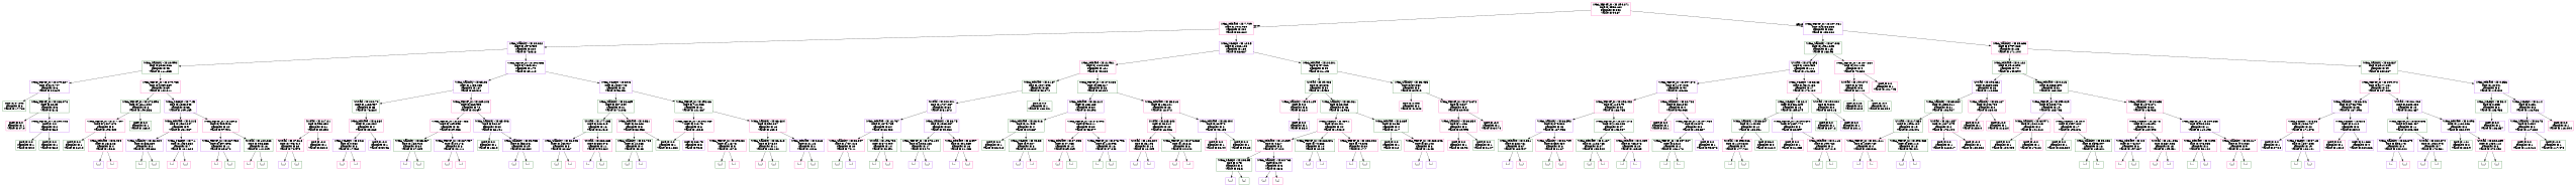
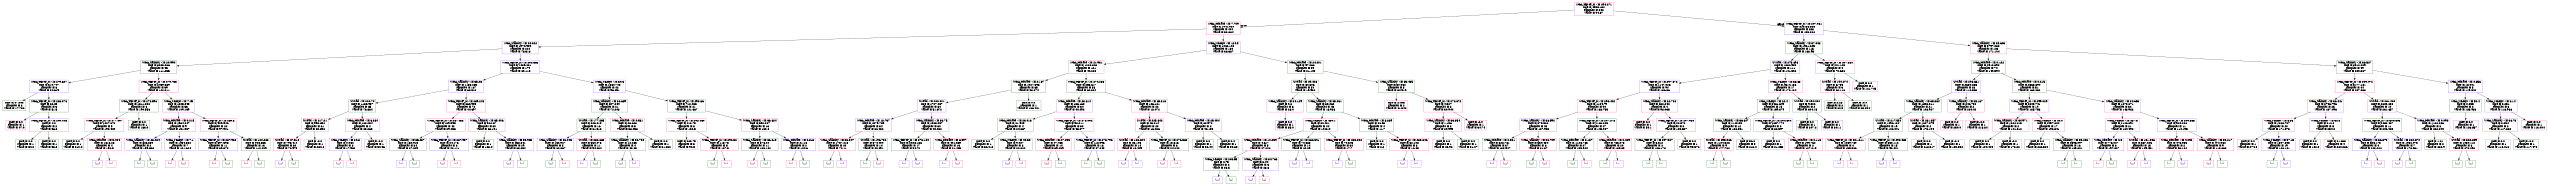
  digraph {
    node [color=darkgreen shape=box]
    n1 [color=deeppink label="WOA_TEMP_K <= 294.271\nmse = 4553.132\nsamples = 642\nvalue = 94.37"]
    n2 [color=deeppink label="WOA_Nitrate <= 7.709\nmse = 1941.939\nsamples = 404\nvalue = 58.884"]
    n3 [color=purple label="WOA_TEMP_K <= 297.981\nmse = 3156.835\nsamples = 238\nvalue = 155.362"]
    n4 [color=purple label="WOA_Salinity <= 34.022\nmse = 1970.929\nsamples = 224\nvalue = 76.518"]
    n5 [color=purple label="WOA_MLDpt <= 124.5\nmse = 1002.106\nsamples = 180\nvalue = 36.387"]
    n6 [label="WOA_Salinity <= 37.008\nmse = 1961.645\nsamples = 115\nvalue = 138.95"]
    n7 [color=deeppink label="WOA_Salinity <= 35.603\nmse = 3797.088\nsamples = 123\nvalue = 171.104"]
    n8 [label="WOA_Salinity <= 20.994\nmse = 3003.066\nsamples = 45\nvalue = 111.255"]
    n9 [color=purple label="WOA_TEMP_K <= 292.333\nmse = 1439.001\nsamples = 179\nvalue = 69.115"]
    n10 [color=deeppink label="WOA_Nitrate <= 21.931\nmse = 1288.328\nsamples = 121\nvalue = 44.288"]
    n11 [label="WOA_Nitrate <= 24.201\nmse = 97.066\nsamples = 59\nvalue = 21.143"]
    n12 [color=purple label="WOA_TEMP_K <= 279.627\nmse = 319.747\nsamples = 6\nvalue = 34.619"]
    n13 [color=deeppink label="WOA_TEMP_K <= 279.733\nmse = 2439.689\nsamples = 39\nvalue = 122.011"]
    n14 [color=purple label="WOA_Salinity <= 35.23\nmse = 1153.253\nsamples = 137\nvalue = 60.513"]
    n15 [color=purple label="WOA_MLDpt <= 59.3\nmse = 1364.743\nsamples = 42\nvalue = 96.451"]
    n16 [label="mse = 47.292\nsamples = 3\nvalue = 17.738"]
    n17 [label="WOA_TEMP_K <= 286.076\nmse = 22.25\nsamples = 3\nvalue = 51.5"]
    n18 [label="WOA_TEMP_K <= 278.596\nmse = 1311.802\nsamples = 6\nvalue = 190.556"]
    n19 [color=purple label="WOA_MLDpt <= 7.45\nmse = 1605.043\nsamples = 33\nvalue = 109.159"]
    n20 [color=deeppink label="mse = 0.0\nsamples = 1\nvalue = 47.0"]
    n21 [color=purple label="WOA_TEMP_K <= 290.448\nmse = 4.0\nsamples = 2\nvalue = 56.0"]
    n22 [label="mse = 0.0\nsamples = 1\nvalue = 54.0"]
    n23 [label="mse = 0.0\nsamples = 1\nvalue = 58.0"]
    n24 [color=deeppink label="WOA_TEMP_K <= 277.497\nmse = 1407.673\nsamples = 5\nvalue = 198.429"]
    n25 [label="mse = 0.0\nsamples = 1\nvalue = 163.0"]
    n26 [color=deeppink label="WOA_Nitrate <= 0.215\nmse = 1934.847\nsamples = 9\nvalue = 151.937"]
    n27 [color=deeppink label="WOA_TEMP_K <= 289.8\nmse = 909.946\nsamples = 24\nvalue = 97.901"]
    n28 [label="mse = 0.0\nsamples = 1\nvalue = 210.0"]
    n29 [color=deeppink label="WOA_Nitrate <= 5.484\nmse = 1616.25\nsamples = 4\nvalue = 196.5"]
    n30 [color=purple label="(...)"]
    n31 [color=deeppink label="(...)"]
    n32 [color=purple label="WOA_Salinity <= 28.424\nmse = 826.889\nsamples = 2\nvalue = 199.333"]
    n33 [color=purple label="WOA_MLDpt <= 7.1\nmse = 1034.332\nsamples = 7\nvalue = 131.624"]
    n34 [color=purple label="WOA_TEMP_K <= 287.982\nmse = 597.396\nsamples = 11\nvalue = 85.373"]
    n35 [label="SWrad <= 120.282\nmse = 908.585\nsamples = 13\nvalue = 110.429"]
    n36 [label="(...)"]
    n37 [label="(...)"]
    n38 [color=deeppink label="(...)"]
    n39 [color=deeppink label="(...)"]
    n40 [color=deeppink label="(...)"]
    n41 [label="(...)"]
    n42 [color=deeppink label="(...)"]
    n43 [label="(...)"]
    n44 [label="SWrad <= 226.78\nmse = 1135.937\nsamples = 65\nvalue = 76.884"]
    n45 [color=deeppink label="WOA_TEMP_K <= 289.248\nmse = 660.905\nsamples = 72\nvalue = 44.697"]
    n46 [label="WOA_Salinity <= 36.689\nmse = 807.644\nsamples = 21\nvalue = 72.208"]
    n47 [label="WOA_TEMP_K <= 292.66\nmse = 712.483\nsamples = 21\nvalue = 121.367"]
    n48 [color=deeppink label="SWrad <= 217.21\nmse = 998.852\nsamples = 61\nvalue = 80.392"]
    n49 [color=deeppink label="WOA_Nitrate <= 6.384\nmse = 168.254\nsamples = 4\nvalue = 23.265"]
    n50 [color=deeppink label="WOA_TEMP_K <= 287.483\nmse = 169.595\nsamples = 42\nvalue = 29.433"]
    n51 [color=purple label="WOA_Salinity <= 35.406\nmse = 562.67\nsamples = 30\nvalue = 66.191"]
    n52 [color=deeppink label="SWrad <= 27.518\nmse = 793.414\nsamples = 60\nvalue = 78.975"]
    n53 [color=deeppink label="mse = -0.0\nsamples = 1\nvalue = 230.6"]
    n54 [color=purple label="WOA_MLDpt <= 24.8\nmse = 0.962\nsamples = 3\nvalue = 17.982"]
    n55 [color=purple label="mse = -0.0\nsamples = 1\nvalue = 54.96"]
    n56 [color=purple label="(...)"]
    n57 [label="(...)"]
    n58 [color=deeppink label="(...)"]
    n59 [color=deeppink label="(...)"]
    n60 [label="WOA_Salinity <= 35.237\nmse = 160.913\nsamples = 34\nvalue = 27.029"]
    n61 [color=purple label="WOA_TEMP_K <= 287.937\nmse = 24.176\nsamples = 8\nvalue = 42.111"]
    n62 [label="mse = 0.0\nsamples = 1\nvalue = 188.0"]
    n63 [color=purple label="WOA_Salinity <= 35.965\nmse = 258.841\nsamples = 29\nvalue = 63.654"]
    n64 [color=purple label="(...)"]
    n65 [label="(...)"]
    n66 [color=deeppink label="(...)"]
    n67 [color=deeppink label="(...)"]
    n68 [color=purple label="(...)"]
    n69 [label="(...)"]
    n70 [label="SWrad <= 177.235\nmse = 623.015\nsamples = 16\nvalue = 81.518"]
    n71 [color=deeppink label="WOA_Nitrate <= 0.581\nmse = 23.628\nsamples = 5\nvalue = 38.458"]
    n72 [color=deeppink label="WOA_TEMP_K <= 292.469\nmse = 418.75\nsamples = 8\nvalue = 102.5"]
    n73 [color=deeppink label="WOA_Salinity <= 36.624\nmse = 592.387\nsamples = 13\nvalue = 130.8"]
    n74 [color=purple label="WOA_Salinity <= 36.043\nmse = 132.927\nsamples = 5\nvalue = 62.867"]
    n75 [color=deeppink label="SWrad <= 232.683\nmse = 550.075\nsamples = 11\nvalue = 94.684"]
    n76 [label="WOA_Salinity <= 36.738\nmse = 12.285\nsamples = 4\nvalue = 40.65"]
    n77 [label="mse = 0.0\nsamples = 1\nvalue = 31.882"]
    n78 [label="(...)"]
    n79 [color=deeppink label="(...)"]
    n80 [color=purple label="(...)"]
    n81 [label="(...)"]
    n82 [label="(...)"]
    n83 [color=purple label="(...)"]
    n84 [color=purple label="mse = 868.75\nsamples = 3\nvalue = 92.5"]
    n85 [color=deeppink label="WOA_TEMP_K <= 292.52\nmse = 118.75\nsamples = 5\nvalue = 107.5"]
    n86 [label="WOA_Salinity <= 36.613\nmse = 576.24\nsamples = 11\nvalue = 133.182"]
    n87 [color=purple label="WOA_Nitrate <= 0.313\nmse = 21.16\nsamples = 2\nvalue = 104.6"]
    n88 [label="(...)"]
    n89 [color=deeppink label="(...)"]
    n90 [color=deeppink label="(...)"]
    n91 [label="(...)"]
    n92 [color=deeppink label="(...)"]
    n93 [label="(...)"]
    n94 [label="WOA_Nitrate <= 21.87\nmse = 1927.596\nsamples = 65\nvalue = 53.874"]
    n95 [label="WOA_TEMP_K <= 274.286\nmse = 233.617\nsamples = 56\nvalue = 32.334"]
    n96 [label="SWrad <= 29.026\nmse = 84.806\nsamples = 54\nvalue = 19.932"]
    n97 [label="WOA_Salinity <= 33.485\nmse = 30.062\nsamples = 5\nvalue = 34.919"]
    n98 [color=purple label="SWrad <= 200.821\nmse = 1707.487\nsamples = 64\nvalue = 51.672"]
    n99 [label="mse = 0.0\nsamples = 1\nvalue = 168.421"]
    n100 [color=purple label="WOA_Nitrate <= 23.814\nmse = 133.168\nsamples = 34\nvalue = 40.292"]
    n101 [color=deeppink label="WOA_Nitrate <= 25.313\nmse = 106.121\nsamples = 22\nvalue = 18.472"]
    n102 [color=purple label="WOA_Nitrate <= 18.737\nmse = 1579.739\nsamples = 34\nvalue = 62.422"]
    n103 [color=purple label="WOA_Salinity <= 33.75\nmse = 1585.857\nsamples = 30\nvalue = 40.062"]
    n104 [color=deeppink label="WOA_Salinity <= 33.547\nmse = 1737.213\nsamples = 20\nvalue = 74.11"]
    n105 [label="SWrad <= 196.736\nmse = 574.409\nsamples = 14\nvalue = 40.891"]
    n106 [label="WOA_TEMP_K <= 273.104\nmse = 2028.186\nsamples = 17\nvalue = 54.72"]
    n107 [color=deeppink label="WOA_Nitrate <= 8.597\nmse = 401.369\nsamples = 13\nvalue = 21.405"]
    n108 [label="(...)"]
    n109 [color=purple label="(...)"]
    n110 [label="(...)"]
    n111 [color=deeppink label="(...)"]
    n112 [color=purple label="(...)"]
    n113 [color=purple label="(...)"]
    n114 [color=purple label="(...)"]
    n115 [color=deeppink label="(...)"]
    n116 [label="WOA_Nitrate <= 23.016\nmse = 21.945\nsamples = 4\nvalue = 24.867"]
    n117 [color=deeppink label="WOA_TEMP_K <= 273.092\nmse = 98.311\nsamples = 30\nvalue = 43.377"]
    n118 [color=deeppink label="SWrad <= 225.642\nmse = 43.814\nsamples = 20\nvalue = 16.426"]
    n119 [color=purple label="WOA_Nitrate <= 25.404\nmse = 68.973\nsamples = 2\nvalue = 48.135"]
    n120 [label="mse = 0.0\nsamples = 1\nvalue = 32.018"]
    n121 [label="WOA_MLDpt <= 40.55\nmse = 9.427\nsamples = 3\nvalue = 22.824"]
    n122 [color=deeppink label="WOA_Nitrate <= 27.055\nmse = 47.483\nsamples = 14\nvalue = 39.469"]
    n123 [color=purple label="WOA_TEMP_K <= 273.796\nmse = 118.996\nsamples = 16\nvalue = 47.843"]
    n124 [color=purple label="(...)"]
    n125 [color=deeppink label="(...)"]
    n126 [color=deeppink label="(...)"]
    n127 [label="(...)"]
    n128 [label="(...)"]
    n129 [label="(...)"]
    n130 [color=deeppink label="SWrad <= 183.204\nmse = 23.105\nsamples = 14\nvalue = 13.449"]
    n131 [label="WOA_TEMP_K <= 276.568\nmse = 13.816\nsamples = 6\nvalue = 24.242"]
-   n132 [color=deeppink label="mse = 0.0\nsamples = 1\nvalue = 56.44"]
+   n132 [label="mse = 0.0\nsamples = 1\nvalue = 56.44"]
    n133 [label="mse = 0.0\nsamples = 1\nvalue = 39.83"]
    n134 [color=purple label="(...)"]
    n135 [color=purple label="(...)"]
    n136 [color=deeppink label="(...)"]
    n137 [color=deeppink label="(...)"]
    n138 [color=deeppink label="WOA_Salinity <= 34.129\nmse = 9.6\nsamples = 6\nvalue = 28.0"]
    n139 [label="WOA_Salinity <= 35.461\nmse = 85.062\nsamples = 48\nvalue = 18.936"]
    n140 [color=deeppink label="mse = 2.405\nsamples = 2\nvalue = 41.543"]
    n141 [color=deeppink label="WOA_TEMP_K <= 272.372\nmse = 4.527\nsamples = 3\nvalue = 30.944"]
    n142 [color=purple label="mse = 0.0\nsamples = 1\nvalue = 35.0"]
    n143 [color=deeppink label="WOA_MLDpt <= 439.1\nmse = 80.421\nsamples = 44\nvalue = 19.514"]
    n144 [label="WOA_Nitrate <= 8.869\nmse = 86.53\nsamples = 4\nvalue = 11.7"]
    n145 [color=deeppink label="WOA_Nitrate <= 10.259\nmse = 4.617\nsamples = 5\nvalue = 27.222"]
    n146 [label="WOA_MLDpt <= 203.55\nmse = 0.75\nsamples = 2\nvalue = 25.5"]
    n147 [color=purple label="WOA_Salinity <= 34.766\nmse = 3.44\nsamples = 3\nvalue = 28.6"]
    n148 [color=purple label="(...)"]
    n149 [label="(...)"]
    n150 [color=purple label="(...)"]
    n151 [color=deeppink label="(...)"]
    n152 [label="WOA_TEMP_K <= 282.541\nmse = 70.363\nsamples = 14\nvalue = 22.09"]
    n153 [color=deeppink label="WOA_TEMP_K <= 283.002\nmse = 79.543\nsamples = 30\nvalue = 17.7"]
    n154 [label="mse = 0.0\nsamples = 1\nvalue = 2.2"]
    n155 [color=deeppink label="WOA_TEMP_K <= 283.846\nmse = 62.108\nsamples = 3\nvalue = 16.45"]
    n156 [color=purple label="(...)"]
    n157 [color=purple label="(...)"]
    n158 [color=purple label="(...)"]
    n159 [label="(...)"]
    n160 [color=purple label="(...)"]
    n161 [color=purple label="(...)"]
    n162 [color=deeppink label="WOA_Salinity <= 33.854\nmse = 1.156\nsamples = 2\nvalue = 29.995"]
    n163 [color=deeppink label="mse = -0.0\nsamples = 1\nvalue = 34.74"]
    n164 [color=deeppink label="mse = 0.0\nsamples = 1\nvalue = 28.92"]
    n165 [label="mse = 0.0\nsamples = 1\nvalue = 31.07"]
    n166 [color=purple label="SWrad <= 275.698\nmse = 1832.985\nsamples = 111\nvalue = 141.592"]
    n167 [color=deeppink label="WOA_TEMP_K <= 297.334\nmse = 441.125\nsamples = 4\nvalue = 70.636"]
    n168 [label="WOA_Nitrate <= 0.122\nmse = 2913.393\nsamples = 74\nvalue = 149.594"]
    n169 [label="WOA_Salinity <= 36.527\nmse = 3512.809\nsamples = 49\nvalue = 200.387"]
    n170 [color=purple label="WOA_TEMP_K <= 297.872\nmse = 1147.026\nsamples = 94\nvalue = 136.36"]
    n171 [color=deeppink label="WOA_MLDpt <= 53.85\nmse = 4614.156\nsamples = 17\nvalue = 170.184"]
    n172 [color=deeppink label="SWrad <= 190.274\nmse = 6.735\nsamples = 3\nvalue = 62.118"]
    n173 [color=deeppink label="mse = 0.0\nsamples = 1\nvalue = 121.745"]
    n174 [color=deeppink label="WOA_TEMP_K <= 296.442\nmse = 1104.79\nsamples = 90\nvalue = 138.755"]
    n175 [color=deeppink label="WOA_Salinity <= 32.736\nmse = 262.242\nsamples = 4\nvalue = 98.035"]
    n176 [label="WOA_MLDpt <= 22.4\nmse = 3481.649\nsamples = 15\nvalue = 159.879"]
    n177 [label="SWrad <= 294.082\nmse = 9.302\nsamples = 2\nvalue = 304.15"]
    n178 [color=purple label="WOA_Salinity <= 36.592\nmse = 875.526\nsamples = 43\nvalue = 127.938"]
    n179 [label="WOA_TEMP_K <= 297.278\nmse = 1106.285\nsamples = 47\nvalue = 148.987"]
    n180 [color=deeppink label="mse = 0.0\nsamples = 1\nvalue = 54.1"]
    n181 [color=purple label="WOA_TEMP_K <= 297.954\nmse = 23.576\nsamples = 3\nvalue = 103.527"]
    n182 [label="WOA_Nitrate <= 0.531\nmse = 628.781\nsamples = 37\nvalue = 133.947"]
    n183 [color=deeppink label="WOA_Salinity <= 36.709\nmse = 339.434\nsamples = 6\nvalue = 81.37"]
    n184 [label="WOA_Nitrate <= 0.137\nmse = 1126.785\nsamples = 27\nvalue = 155.944"]
    n185 [color=deeppink label="WOA_Nitrate <= 0.069\nmse = 785.275\nsamples = 20\nvalue = 135.35"]
    n186 [color=purple label="(...)"]
    n187 [color=deeppink label="(...)"]
    n188 [label="(...)"]
    n189 [color=deeppink label="(...)"]
    n190 [label="(...)"]
    n191 [color=deeppink label="(...)"]
    n192 [label="(...)"]
    n193 [color=purple label="(...)"]
    n194 [label="WOA_TEMP_K <= 297.927\nmse = 3.312\nsamples = 2\nvalue = 106.178"]
    n195 [color=purple label="mse = 0.0\nsamples = 1\nvalue = 95.572"]
    n196 [label="(...)"]
    n197 [label="(...)"]
    n198 [label="WOA_Salinity <= 36.647\nmse = 1142.55\nsamples = 12\nvalue = 188.351"]
    n199 [color=purple label="WOA_TEMP_K <= 294.694\nmse = 1657.772\nsamples = 3\nvalue = 82.597"]
    n200 [label="mse = 0.0\nsamples = 1\nvalue = 307.2"]
    n201 [color=purple label="mse = 0.0\nsamples = 1\nvalue = 301.1"]
    n202 [color=deeppink label="SWrad <= 295.966\nmse = 1104.528\nsamples = 9\nvalue = 177.762"]
    n203 [label="mse = 56.0\nsamples = 3\nvalue = 218.0"]
    n204 [color=deeppink label="mse = 0.0\nsamples = 1\nvalue = 21.053"]
    n205 [color=deeppink label="WOA_Nitrate <= 0.113\nmse = 199.762\nsamples = 2\nvalue = 107.215"]
    n206 [label="(...)"]
    n207 [label="(...)"]
    n208 [label="(...)"]
    n209 [label="(...)"]
    n210 [label="mse = 2.25\nsamples = 2\nvalue = 60.5"]
    n211 [label="mse = -0.0\nsamples = 1\nvalue = 65.354"]
    n212 [color=purple label="SWrad <= 298.661\nmse = 2689.886\nsamples = 23\nvalue = 116.533"]
    n213 [label="WOA_Nitrate <= 0.215\nmse = 2368.694\nsamples = 51\nvalue = 163.232"]
    n214 [color=deeppink label="WOA_TEMP_K <= 299.472\nmse = 3177.181\nsamples = 44\nvalue = 207.833"]
    n215 [color=purple label="WOA_Nitrate <= 0.356\nmse = 18.901\nsamples = 5\nvalue = 119.542"]
    n216 [label="WOA_Salinity <= 35.334\nmse = 1893.311\nsamples = 21\nvalue = 108.927"]
    n217 [color=deeppink label="WOA_Salinity <= 35.187\nmse = 242.736\nsamples = 2\nvalue = 234.42"]
    n218 [color=purple label="WOA_TEMP_K <= 299.029\nmse = 2643.741\nsamples = 19\nvalue = 185.756"]
    n219 [color=deeppink label="WOA_Salinity <= 34.653\nmse = 1670.671\nsamples = 32\nvalue = 148.983"]
    n220 [label="SWrad <= 217.554\nmse = 1496.184\nsamples = 19\nvalue = 102.041"]
    n221 [color=deeppink label="SWrad <= 261.857\nmse = 1027.079\nsamples = 2\nvalue = 173.194"]
    n222 [color=deeppink label="mse = 0.0\nsamples = 1\nvalue = 250.0"]
    n223 [color=deeppink label="mse = -0.0\nsamples = 1\nvalue = 218.84"]
    n224 [color=deeppink label="WOA_TEMP_K <= 301.611\nmse = 1069.769\nsamples = 4\nvalue = 155.586"]
    n225 [label="WOA_TEMP_K <= 298.463\nmse = 830.112\nsamples = 15\nvalue = 90.401"]
    n226 [color=purple label="mse = 0.0\nsamples = 1\nvalue = 218.517"]
    n227 [color=deeppink label="mse = -0.0\nsamples = 1\nvalue = 150.532"]
    n228 [color=purple label="(...)"]
    n229 [color=deeppink label="(...)"]
    n230 [color=purple label="(...)"]
    n231 [color=purple label="(...)"]
    n232 [color=deeppink label="WOA_Salinity <= 34.971\nmse = 1362.215\nsamples = 2\nvalue = 141.312"]
    n233 [color=deeppink label="WOA_MLDpt <= 29.0\nmse = 2497.604\nsamples = 17\nvalue = 192.341"]
    n234 [color=deeppink label="WOA_MLDpt <= 28.75\nmse = 1126.691\nsamples = 21\nvalue = 164.498"]
    n235 [color=purple label="WOA_TEMP_K <= 299.535\nmse = 924.288\nsamples = 11\nvalue = 110.195"]
    n236 [label="mse = 0.0\nsamples = 1\nvalue = 104.404"]
    n237 [color=deeppink label="mse = -0.0\nsamples = 1\nvalue = 178.22"]
    n238 [label="mse = 0.0\nsamples = 1\nvalue = 226.584"]
    n239 [label="WOA_Salinity <= 35.236\nmse = 2596.097\nsamples = 16\nvalue = 189.601"]
    n240 [label="(...)"]
    n241 [label="(...)"]
    n242 [color=purple label="WOA_Nitrate <= 0.5\nmse = 776.027\nsamples = 6\nvalue = 197.327"]
    n243 [color=deeppink label="SWrad <= 151.346\nmse = 567.025\nsamples = 15\nvalue = 149.451"]
    n244 [color=deeppink label="WOA_Nitrate <= 4.092\nmse = 476.033\nsamples = 2\nvalue = 58.182"]
    n245 [color=deeppink label="WOA_Salinity <= 35.217\nmse = 472.962\nsamples = 9\nvalue = 118.863"]
    n246 [color=deeppink label="(...)"]
    n247 [label="(...)"]
    n248 [color=deeppink label="(...)"]
    n249 [color=purple label="(...)"]
    n250 [label="(...)"]
    n251 [color=purple label="(...)"]
    n252 [color=deeppink label="(...)"]
    n253 [label="(...)"]
    n254 [color=purple label="WOA_Salinity <= 36.441\nmse = 2746.796\nsamples = 25\nvalue = 187.496"]
    n255 [color=purple label="SWrad <= 281.468\nmse = 2629.236\nsamples = 19\nvalue = 231.657"]
    n256 [label="WOA_MLDpt <= 53.4\nmse = 0.855\nsamples = 2\nvalue = 125.933"]
    n257 [color=purple label="WOA_MLDpt <= 61.4\nmse = 3.251\nsamples = 3\nvalue = 116.986"]
    n258 [color=deeppink label="WOA_MLDpt <= 6.35\nmse = 1883.707\nsamples = 20\nvalue = 171.373"]
    n259 [color=purple label="WOA_MLDpt <= 32.3\nmse = 812.0\nsamples = 5\nvalue = 254.0"]
    n260 [label="WOA_TEMP_K <= 300.503\nmse = 2433.487\nsamples = 11\nvalue = 206.069"]
    n261 [color=purple label="WOA_Nitrate <= 0.093\nmse = 1160.806\nsamples = 8\nvalue = 262.044"]
    n262 [color=purple label="mse = 0.0\nsamples = 1\nvalue = 274.8"]
    n263 [color=purple label="WOA_MLDpt <= 57.15\nmse = 1597.843\nsamples = 19\nvalue = 168.141"]
    n264 [color=deeppink label="mse = 0.0\nsamples = 1\nvalue = 182.0"]
    n265 [color=purple label="mse = 81.633\nsamples = 4\nvalue = 264.286"]
    n266 [label="(...)"]
    n267 [color=purple label="(...)"]
    n268 [color=purple label="WOA_Salinity <= 36.379\nmse = 506.173\nsamples = 4\nvalue = 242.222"]
    n269 [color=purple label="SWrad <= 260.674\nmse = 1932.973\nsamples = 7\nvalue = 173.531"]
    n270 [label="mse = 1.21\nsamples = 2\nvalue = 228.9"]
    n271 [color=deeppink label="SWrad <= 302.859\nmse = 1059.112\nsamples = 6\nvalue = 273.092"]
    n272 [color=purple label="(...)"]
    n273 [color=deeppink label="(...)"]
    n274 [color=purple label="(...)"]
    n275 [label="(...)"]
    n276 [label="(...)"]
    n277 [label="(...)"]
    n278 [color=purple label="mse = 0.0\nsamples = 1\nvalue = 126.857"]
    n279 [color=purple label="WOA_Salinity <= 36.78\nmse = 0.054\nsamples = 2\nvalue = 117.882"]
    n280 [color=deeppink label="mse = 0.0\nsamples = 1\nvalue = 113.404"]
    n281 [color=deeppink label="mse = 0.0\nsamples = 1\nvalue = 118.016"]
    n282 [label="mse = -0.0\nsamples = 1\nvalue = 117.478"]
    n1 -> n2 [headlabel=True labelangle=45 labeldistance=2.5]
    n1 -> n3 [headlabel=False labelangle=-45 labeldistance=2.5]
    n2 -> n4
    n2 -> n5
    n3 -> n6
    n3 -> n7
    n4 -> n8
    n4 -> n9
    n5 -> n10
    n5 -> n11
    n6 -> n166
    n6 -> n167
    n7 -> n168
    n7 -> n169
    n8 -> n12
    n8 -> n13
    n9 -> n14
    n9 -> n15
    n10 -> n94
    n10 -> n95
    n11 -> n96
    n11 -> n97
    n12 -> n16
    n12 -> n17
    n13 -> n18
    n13 -> n19
    n14 -> n44
    n14 -> n45
    n15 -> n46
    n15 -> n47
    n17 -> n20
    n17 -> n21
    n18 -> n24
    n18 -> n25
    n19 -> n26
    n19 -> n27
    n21 -> n22
    n21 -> n23
    n24 -> n28
    n24 -> n29
    n26 -> n32
    n26 -> n33
    n27 -> n34
    n27 -> n35
    n29 -> n30
    n29 -> n31
    n32 -> n36
    n32 -> n37
    n33 -> n38
    n33 -> n39
    n34 -> n40
    n34 -> n41
    n35 -> n42
    n35 -> n43
+   n44 -> n48
    n44 -> n49
    n45 -> n50
    n45 -> n51
    n46 -> n70
    n46 -> n71
    n47 -> n72
    n47 -> n73
    n48 -> n52
    n48 -> n53
    n49 -> n54
    n49 -> n55
    n50 -> n60
    n50 -> n61
    n51 -> n62
    n51 -> n63
    n52 -> n56
    n52 -> n57
    n54 -> n58
    n54 -> n59
    n60 -> n64
    n60 -> n65
    n61 -> n66
    n61 -> n67
    n63 -> n68
    n63 -> n69
    n70 -> n74
    n70 -> n75
    n71 -> n76
    n71 -> n77
    n72 -> n84
-   n72 -> n77
+   n72 -> n85
    n73 -> n86
    n73 -> n87
    n74 -> n78
    n74 -> n79
    n75 -> n80
    n75 -> n81
    n76 -> n82
    n76 -> n83
    n85 -> n88
    n85 -> n89
    n86 -> n90
    n86 -> n91
    n87 -> n92
    n87 -> n93
    n94 -> n98
    n94 -> n99
    n95 -> n100
    n95 -> n101
    n96 -> n138
    n96 -> n139
    n97 -> n140
    n97 -> n141
    n98 -> n102
    n98 -> n103
    n100 -> n116
    n100 -> n117
    n101 -> n118
    n101 -> n119
    n102 -> n104
    n102 -> n105
    n103 -> n106
    n103 -> n107
    n104 -> n108
    n104 -> n109
    n105 -> n110
    n105 -> n111
    n106 -> n112
    n106 -> n113
    n107 -> n114
    n107 -> n115
    n116 -> n120
    n116 -> n121
    n117 -> n122
    n117 -> n123
    n118 -> n130
    n118 -> n131
    n119 -> n132
    n119 -> n133
    n121 -> n124
    n121 -> n125
    n122 -> n126
    n122 -> n127
    n123 -> n128
    n123 -> n129
    n130 -> n134
    n130 -> n135
    n131 -> n136
    n131 -> n137
    n138 -> n142
    n139 -> n143
    n139 -> n144
    n141 -> n162
    n141 -> n163
    n143 -> n145
    n143 -> n152
    n143 -> n153
    n144 -> n154
    n144 -> n155
    n145 -> n146
    n145 -> n147
    n146 -> n148
    n146 -> n149
    n147 -> n150
    n147 -> n151
    n152 -> n156
    n152 -> n157
    n153 -> n158
    n153 -> n159
    n155 -> n160
    n155 -> n161
    n162 -> n164
    n162 -> n165
    n166 -> n170
    n166 -> n171
    n167 -> n172
    n167 -> n173
    n168 -> n212
    n168 -> n213
    n169 -> n214
    n169 -> n215
    n170 -> n174
    n170 -> n175
    n171 -> n176
    n171 -> n177
    n172 -> n210
    n172 -> n211
    n174 -> n178
    n174 -> n179
    n175 -> n180
    n175 -> n181
    n176 -> n198
    n176 -> n199
    n177 -> n200
    n177 -> n201
    n178 -> n182
    n178 -> n183
    n179 -> n184
    n179 -> n185
    n181 -> n194
    n181 -> n195
    n182 -> n186
    n182 -> n187
    n183 -> n188
    n183 -> n189
    n184 -> n190
    n184 -> n191
    n185 -> n192
    n185 -> n193
    n194 -> n196
    n194 -> n197
    n198 -> n202
    n198 -> n203
    n199 -> n204
    n199 -> n205
    n202 -> n206
    n202 -> n207
    n205 -> n208
    n205 -> n209
    n212 -> n216
    n212 -> n217
    n213 -> n218
    n213 -> n219
    n214 -> n254
    n214 -> n255
    n215 -> n256
    n215 -> n257
    n216 -> n220
    n216 -> n221
    n217 -> n222
    n217 -> n223
    n218 -> n232
    n218 -> n233
    n219 -> n234
    n219 -> n235
    n220 -> n224
    n220 -> n225
    n221 -> n226
    n221 -> n227
    n224 -> n228
    n224 -> n229
    n225 -> n230
    n225 -> n231
    n232 -> n236
    n232 -> n237
    n233 -> n238
    n233 -> n239
    n234 -> n242
    n234 -> n243
    n235 -> n244
    n235 -> n245
    n239 -> n240
    n239 -> n241
    n242 -> n246
    n242 -> n247
    n243 -> n248
    n243 -> n249
    n244 -> n250
    n244 -> n251
    n245 -> n252
    n245 -> n253
    n254 -> n258
    n254 -> n259
    n255 -> n260
    n255 -> n261
    n256 -> n278
    n257 -> n279
    n257 -> n280
    n258 -> n262
    n258 -> n263
    n259 -> n264
    n259 -> n265
    n260 -> n268
    n260 -> n269
    n261 -> n270
    n261 -> n271
    n263 -> n266
    n263 -> n267
    n268 -> n272
    n268 -> n273
    n269 -> n274
    n269 -> n275
    n271 -> n276
    n271 -> n277
    n279 -> n281
    n279 -> n282
  }
